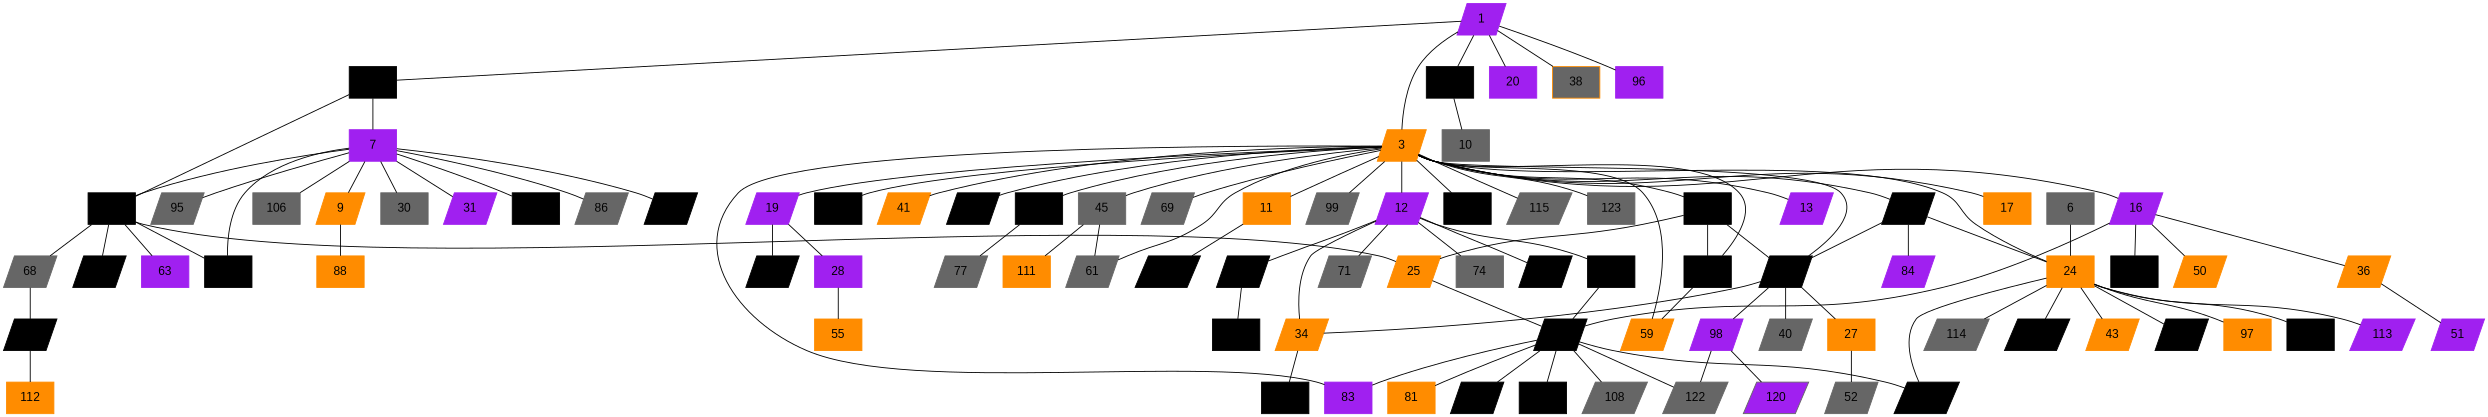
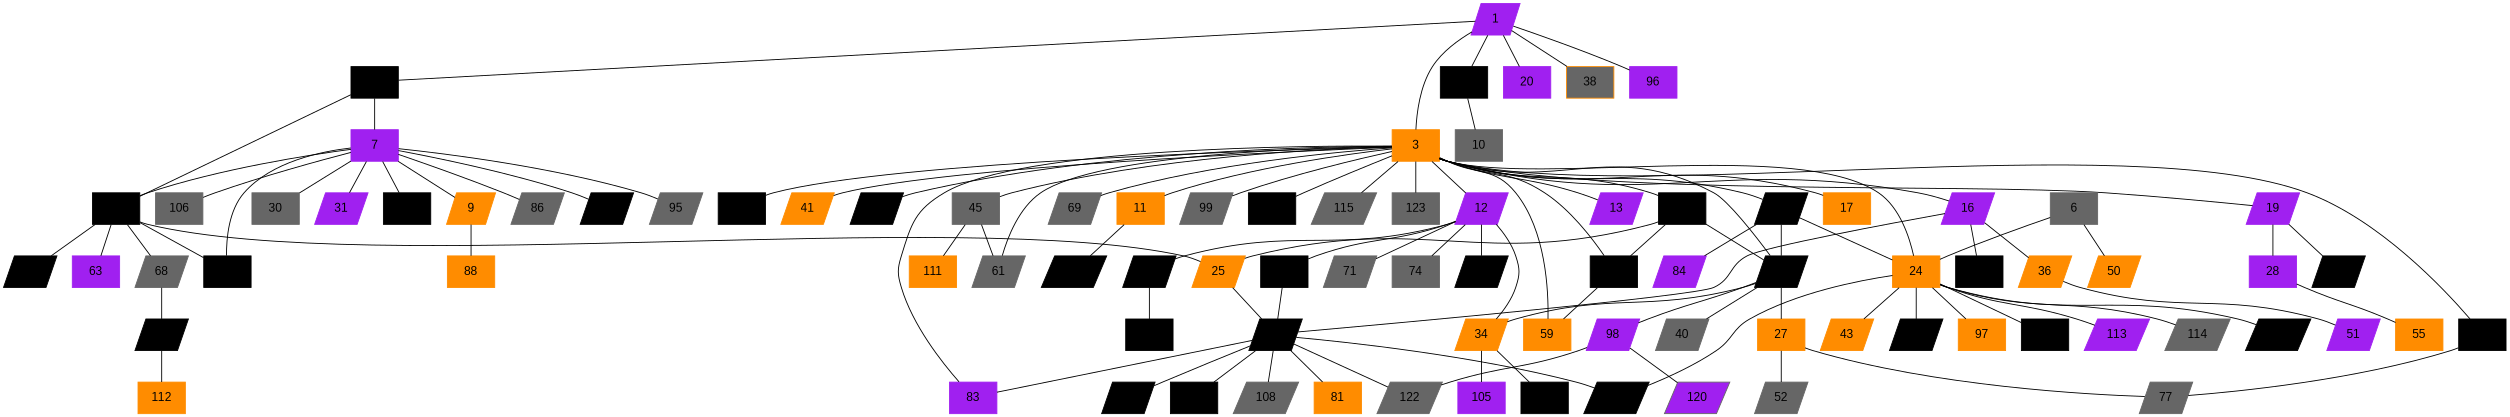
  graph {
    fontname="Liberation Sans"
    node [color=black fontname="Liberation Sans" shape=parallelogram style=filled]
    edge [fontname="Liberation Sans"]
    1 [color=purple super="+70"]
    2 [shape=box super="+4"]
-   3 [color=darkorange super="+101"]
+   3 [color=darkorange shape=box super="+101"]
    5 [shape=box]
    20 [color=purple shape=box]
    38 [color=darkorange fillcolor=gray40 shape=box super="+109"]
    96 [color=purple shape=box]
    7 [color=purple shape=box super="+82"]
    8 [shape=box super="+32"]
    11 [color=darkorange shape=box]
    12 [color=purple super="+54"]
    13 [color=purple]
    14 [shape=box super="+62"]
    15 [super="+61"]
    16 [color=purple super="+48"]
    17 [color=darkorange shape=box super="+44"]
    19 [color=purple super="+93"]
    21 [super="+85"]
    22 [shape=box]
    23 [shape=box super="+89"]
    33 [shape=box]
    41 [color=darkorange]
    42 [super="+56"]
    45 [color=gray40 shape=box super="+46"]
-   59 [color=darkorange]
+   59 [color=darkorange shape=box]
    n26 [color=gray40 label=61 super="+73"]
    69 [color=gray40]
    83 [color=purple shape=box]
    99 [color=gray40]
    100 [shape=box]
    115 [color=gray40]
    123 [color=gray40 shape=box]
    24 [color=darkorange shape=box super="+57"]
    10 [color=gray40 shape=box]
    9 [color=darkorange super="+78"]
    30 [color=gray40 shape=box super="+47"]
    31 [color=purple]
    49 [shape=box]
    53 [shape=box]
    86 [color=gray40]
    90
    95 [color=gray40]
    106 [color=gray40 shape=box]
    25 [color=darkorange super="+119"]
    n45 [color=purple label=63 shape=box]
    68 [color=gray40 super="+76"]
    79
    6 [color=gray40 shape=box super="+18"]
    103
    26 [super="+107"]
    29
    34 [color=darkorange super="+39"]
    58 [shape=box]
    71 [color=gray40]
    74 [color=gray40 shape=box]
    84 [color=purple]
    36 [color=darkorange super="+80"]
    50 [color=darkorange]
    66 [super="+67"]
    72 [shape=box]
    28 [color=purple shape=box]
    91
    27 [color=darkorange shape=box super="+63"]
    40 [color=gray40]
    98 [color=purple super="+110"]
    77 [color=gray40]
    111 [color=darkorange shape=box]
    43 [color=darkorange super="+121"]
    65
    97 [color=darkorange shape=box]
    104 [shape=box]
    113 [color=purple]
    114 [color=gray40]
    116
    118
    88 [color=darkorange shape=box]
    87 [super="+94"]
    37 [shape=box]
    35 [shape=box]
+   105 [color=purple shape=box]
    51 [color=purple super="+75"]
    81 [color=darkorange shape=box]
    92
    102 [shape=box]
    108 [color=gray40]
    122 [color=gray40]
    55 [color=darkorange shape=box]
    52 [color=gray40]
    120 [color=gray40 fillcolor=purple]
    112 [color=darkorange shape=box]
    1 -- 2
    1 -- 3
    1 -- 5
    1 -- 20
    1 -- 38
    1 -- 96
    2 -- 7
    2 -- 8
    3 -- 11
    3 -- 12
    3 -- 13
    3 -- 14
    3 -- 15
    3 -- 16
    3 -- 17
    3 -- 19
    3 -- 21
    3 -- 22
    3 -- 23
    3 -- 33
    3 -- 41
    3 -- 42
    3 -- 45
    3 -- 59
    3 -- n26
    3 -- 69
    3 -- 83
    3 -- 99
    3 -- 100
    3 -- 115
    3 -- 123
    3 -- 24
    5 -- 10
    7 -- 8
    7 -- 9
    7 -- 30
    7 -- 31
    7 -- 49
    7 -- 53
    7 -- 86
    7 -- 90
    7 -- 95
    7 -- 106
    8 -- 53
    8 -- 25
    8 -- n45
    8 -- 68
    8 -- 79
    11 -- 103
    12 -- 26
    12 -- 29
    12 -- 34
    12 -- 58
    12 -- 71
    12 -- 74
    14 -- 21
    14 -- 23
    14 -- 25
    15 -- 21
    15 -- 24
    15 -- 84
    16 -- 36
-   16 -- 50
+   6 -- 50
    16 -- 66
    16 -- 72
    19 -- 28
    19 -- 91
    21 -- 34
    21 -- 27
    21 -- 40
    21 -- 98
    22 -- 77
    23 -- 59
    45 -- n26
    45 -- 111
    24 -- 43
    24 -- 65
    24 -- 97
    24 -- 104
    24 -- 113
    24 -- 114
    24 -- 116
    24 -- 118
    9 -- 88
    25 -- 66
    68 -- 87
    6 -- 24
    26 -- 37
    34 -- 35
+   34 -- 105
    58 -- 66
    36 -- 51
    66 -- 83
    66 -- 116
    66 -- 81
    66 -- 92
    66 -- 102
    66 -- 108
    66 -- 122
    28 -- 55
+   27 -- 77
    27 -- 52
    98 -- 122
    98 -- 120
    87 -- 112
  }
